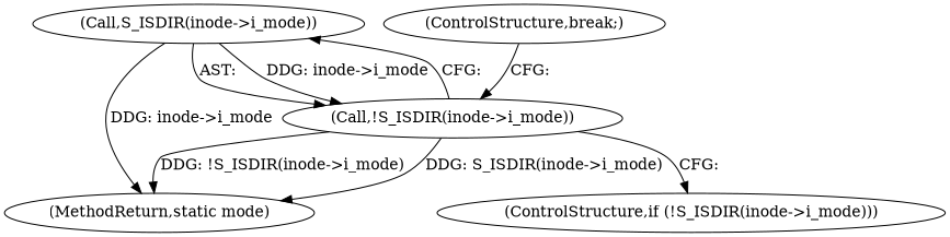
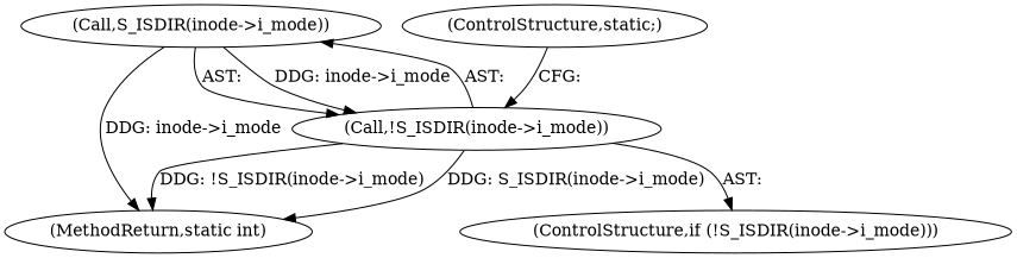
  digraph {
    n1 [label="(Call,S_ISDIR(inode->i_mode))"]
    n2 [label="(Call,!S_ISDIR(inode->i_mode))"]
-   n3 [label="(MethodReturn,static mode)"]
+   n3 [label="(MethodReturn,static int)"]
    n4 [label="(ControlStructure,if (!S_ISDIR(inode->i_mode)))"]
-   n5 [label="(ControlStructure,break;)"]
+   n5 [label="(ControlStructure,static;)"]
    n1 -> n2 [label="AST: "]
    n1 -> n2 [label="DDG: inode->i_mode"]
    n1 -> n3 [label="DDG: inode->i_mode"]
-   n2 -> n1 [label="CFG: "]
+   n2 -> n1 [label="AST: "]
    n2 -> n3 [label="DDG: !S_ISDIR(inode->i_mode)"]
    n2 -> n3 [label="DDG: S_ISDIR(inode->i_mode)"]
-   n2 -> n4 [label="CFG: "]
+   n2 -> n4 [label="AST: "]
    n5 -> n2 [label="CFG: "]
  }
